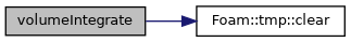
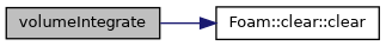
  digraph {
    rankdir=LR
    node [color=black fontname=Helvetica fontsize=10 shape=record]
    n1 [fillcolor=grey75 fontcolor=black height=0.2 label=volumeIntegrate style=filled width=0.4]
-   n2 [height=0.2 label="Foam::tmp::clear" width=0.4]
+   n2 [height=0.2 label="Foam::clear::clear" width=0.4]
    n1 -> n2 [color=midnightblue fontname=Helvetica fontsize=10 labelfontname=Helvetica labelfontsize=10 style=solid]
  }
